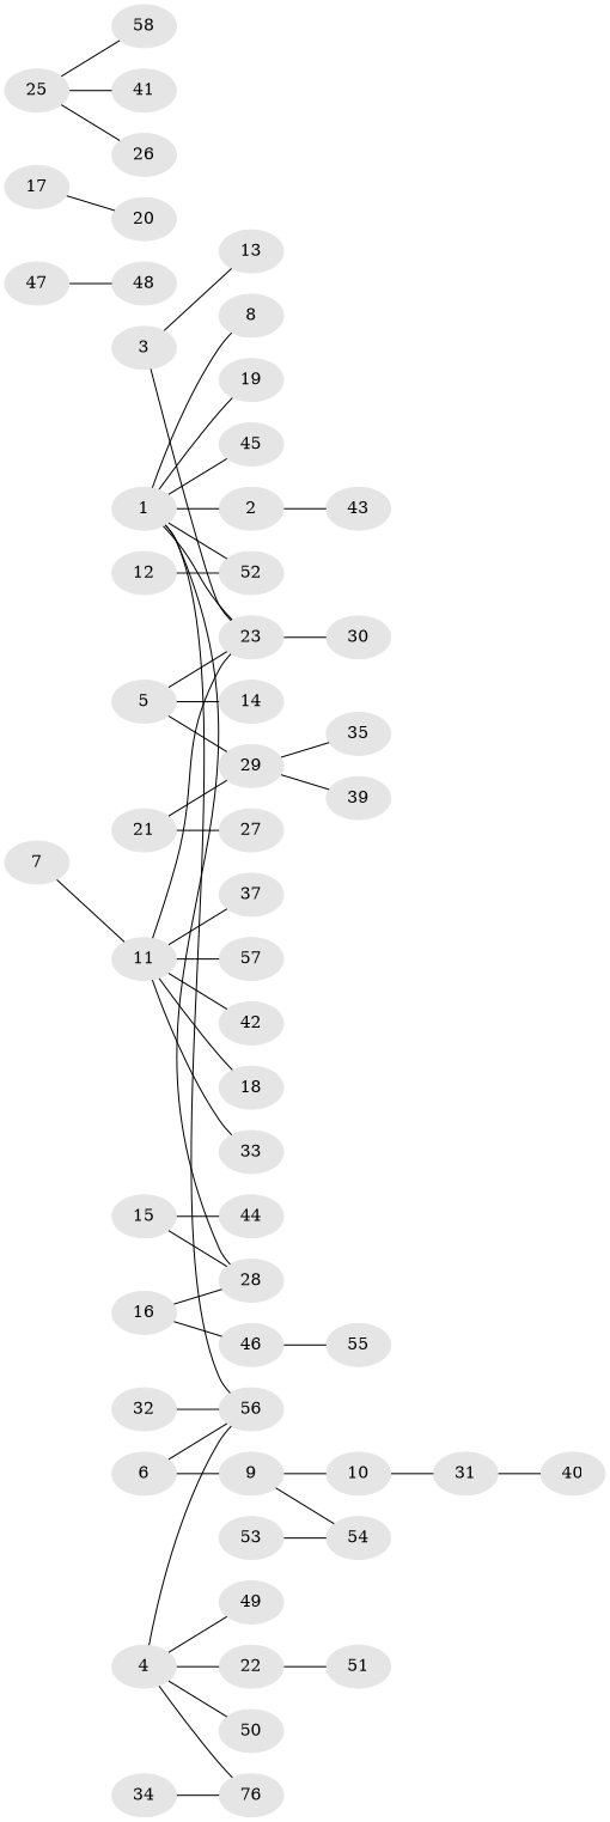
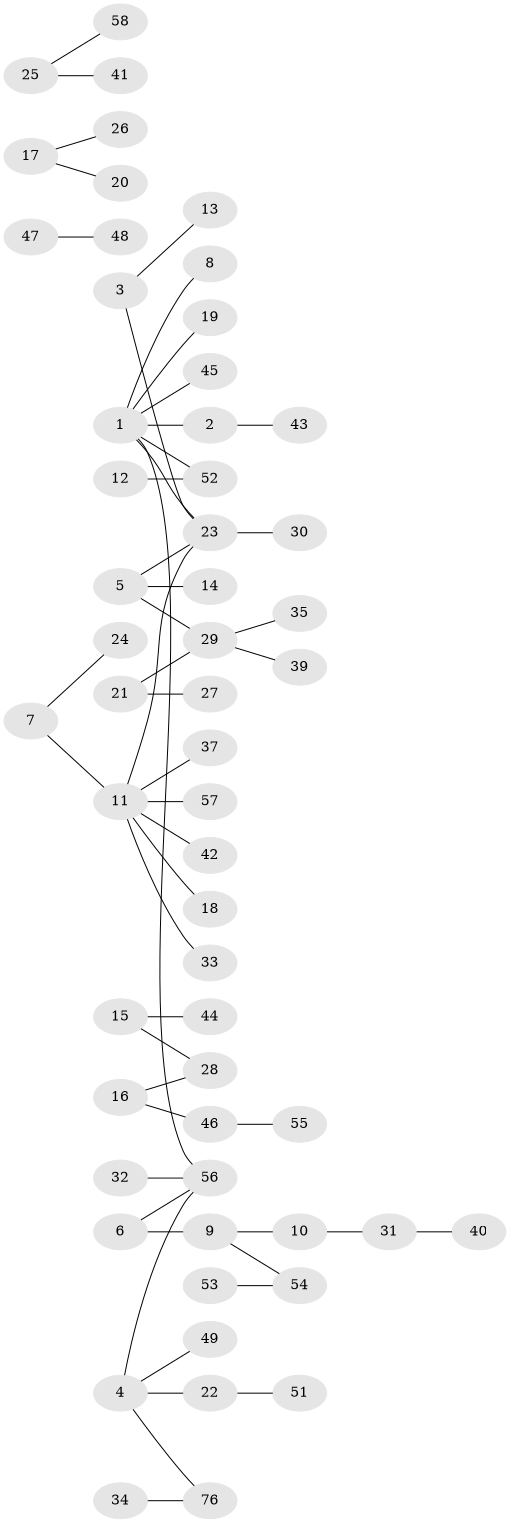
  graph {
    rankdir=LR
    node [color=gray90 style=filled]
    edge [weight=1.0]
    1
    2
    8
    19
    23
    28
    45
    52
    56
    43
    30
    3
    13
    4
    22
    n16 [label=76]
    49
-   50
    51
    5
    14
    29
    35
    39
    47
    48
    6
    9
    10
    54
    7
    11
+   24
    18
    33
    37
    42
    57
    31
    40
    12
    n42 [label=58]
    25
    41
    15
    44
    16
    46
    55
    17
    20
    26
    21
    27
    32
    34
    53
    1 -- 2
    1 -- 8
    1 -- 19
    1 -- 23
-   1 -- 28
    1 -- 45
    1 -- 52
    1 -- 56
    2 -- 43
    23 -- 30
    3 -- 23
    3 -- 13
    4 -- 56
    4 -- 22
    4 -- n16
    4 -- 49
-   4 -- 50
    22 -- 51
    5 -- 23
    5 -- 14
    5 -- 29
    29 -- 35
    29 -- 39
    47 -- 48
    6 -- 56
    6 -- 9
    9 -- 10
    9 -- 54
    10 -- 31
    7 -- 11
+   7 -- 24
    11 -- 23
    11 -- 18
    11 -- 33
    11 -- 37
    11 -- 42
    11 -- 57
    31 -- 40
    12 -- 52
    25 -- n42
    25 -- 41
    15 -- 28
    15 -- 44
    16 -- 28
    16 -- 46
    46 -- 55
    17 -- 20
-   25 -- 26
+   17 -- 26
    21 -- 29
    21 -- 27
    32 -- 56
    34 -- n16
    53 -- 54
  }
